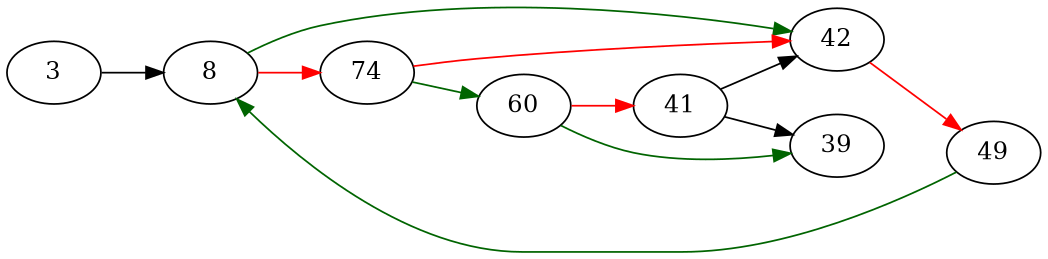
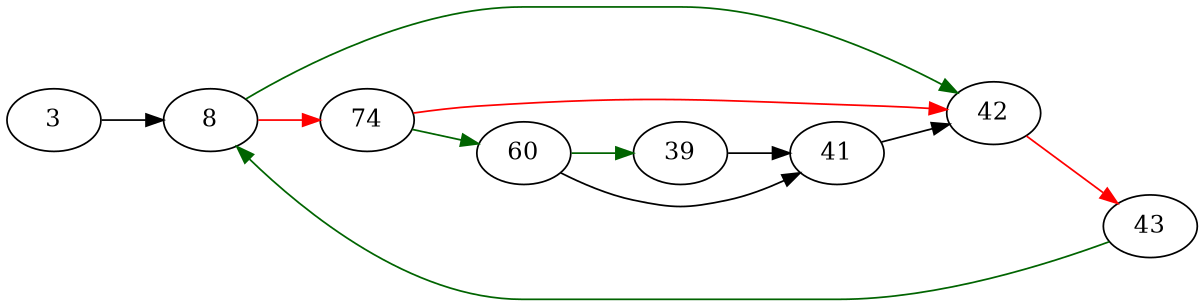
  strict digraph {
    rankdir=LR
    edge [color=darkgreen]
    3 [entry=true]
    8
    42
    n4 [label=74]
-   43 [label=49]
+   43
    n6 [label=60]
    n7 [label=39]
    41
    3 -> 8 [color=""]
    8 -> 42 [cond=true]
    8 -> n4 [color=red cond=false]
    42 -> 43 [color=red]
    n4 -> 42 [color=red cond=false]
    n4 -> n6 [cond=true]
    43 -> 8 [cond=true]
    n6 -> n7 [cond=true]
-   n6 -> 41 [color=red cond=false]
-   41 -> n7 [color=""]
+   n6 -> 41 [color=black cond=false]
+   n7 -> 41 [color=""]
    41 -> 42 [color=""]
  }
